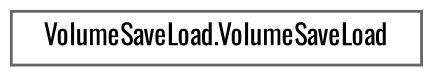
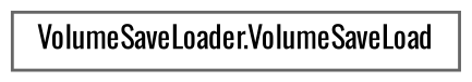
  digraph {
    rankdir=LR
    fontname=Oswald
-   n1 [color=grey40 fillcolor=white fontname=Oswald fontsize=10 height=0.2 label="VolumeSaveLoad.VolumeSaveLoad" shape=box style=filled width=0.4]
+   n1 [color=grey40 fillcolor=white fontname=Oswald fontsize=10 height=0.2 label="VolumeSaveLoader.VolumeSaveLoad" shape=box style=filled width=0.4]
  }
